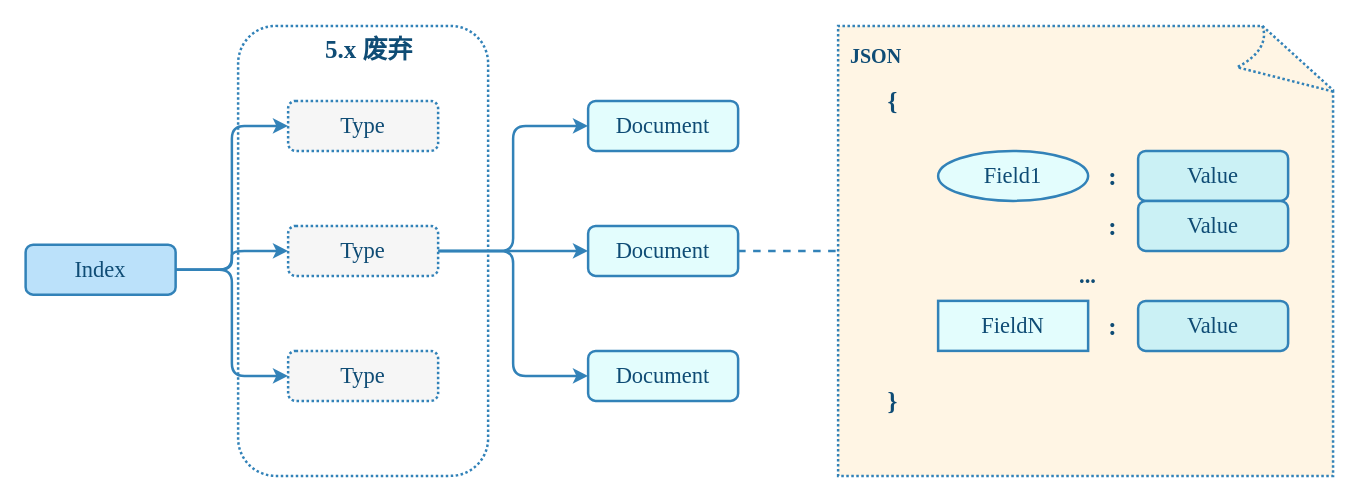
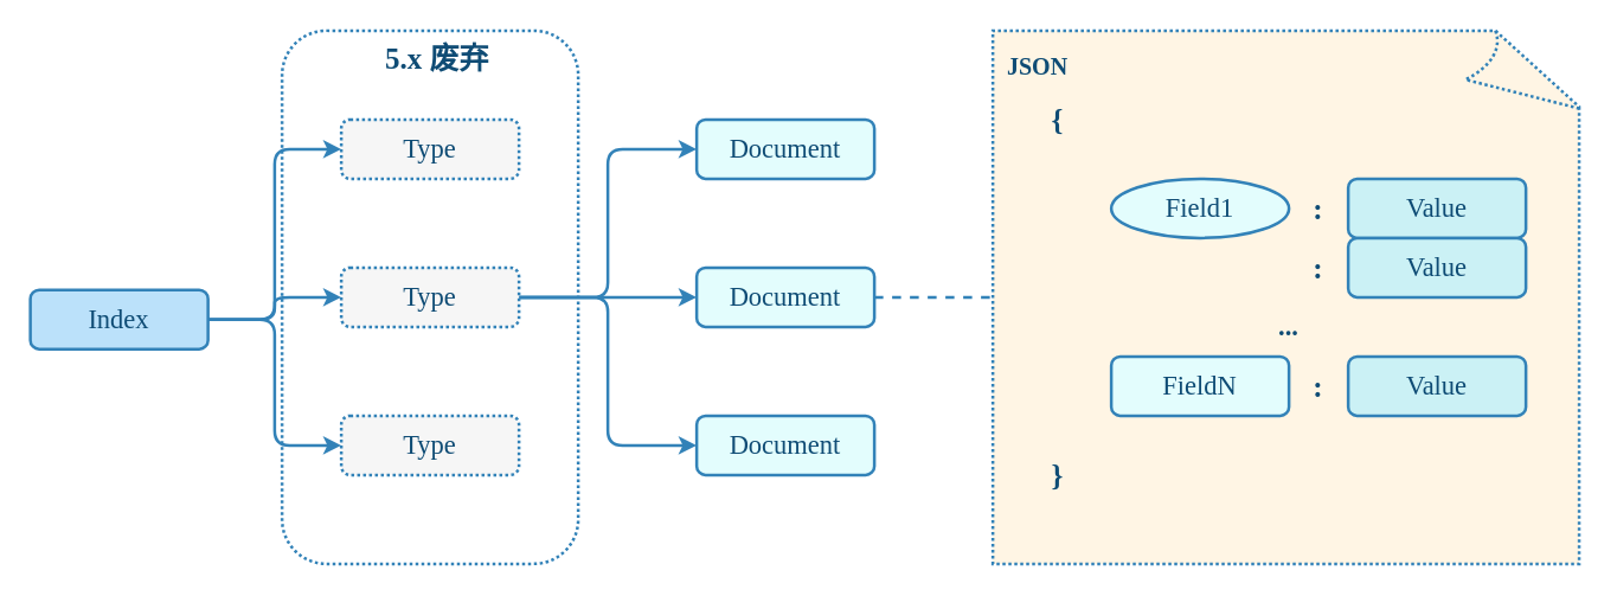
  <mxCell id="0" />
  <mxCell id="1" parent="0" />
  <mxCell id="2" value="5.x 废弃" style="rounded=1;whiteSpace=wrap;html=1;strokeColor=#3282B8;fillColor=none;fontFamily=Comic Sans MS;fontStyle=1;container=0;fontColor=#0F4C75;shadow=0;fontSize=20;strokeWidth=2;dashed=1;dashPattern=1 1;align=center;verticalAlign=top;spacingLeft=10;" parent="1" vertex="1"><mxGeometry x="190" y="20" width="200" height="360" as="geometry" /></mxCell>
  <mxCell id="3" style="edgeStyle=orthogonalEdgeStyle;shape=connector;rounded=1;orthogonalLoop=1;jettySize=auto;html=1;labelBackgroundColor=default;strokeColor=#3282B8;strokeWidth=2;align=center;verticalAlign=middle;fontFamily=Comic Sans MS;fontSize=18;fontColor=#0F4C75;endArrow=classic;" parent="1" source="6" target="11" edge="1"><mxGeometry relative="1" as="geometry" /></mxCell>
  <mxCell id="4" style="edgeStyle=orthogonalEdgeStyle;shape=connector;rounded=1;orthogonalLoop=1;jettySize=auto;html=1;entryX=0;entryY=0.5;entryDx=0;entryDy=0;labelBackgroundColor=default;strokeColor=#3282B8;strokeWidth=2;align=center;verticalAlign=middle;fontFamily=Comic Sans MS;fontSize=18;fontColor=#0F4C75;endArrow=classic;" parent="1" source="6" target="13" edge="1"><mxGeometry relative="1" as="geometry" /></mxCell>
  <mxCell id="5" style="edgeStyle=orthogonalEdgeStyle;shape=connector;rounded=1;orthogonalLoop=1;jettySize=auto;html=1;entryX=0;entryY=0.5;entryDx=0;entryDy=0;labelBackgroundColor=default;strokeColor=#3282B8;strokeWidth=2;align=center;verticalAlign=middle;fontFamily=Comic Sans MS;fontSize=18;fontColor=#0F4C75;endArrow=classic;" parent="1" source="6" target="12" edge="1"><mxGeometry relative="1" as="geometry" /></mxCell>
  <mxCell id="6" value="Index" style="rounded=1;whiteSpace=wrap;html=1;shadow=0;strokeColor=#3282B8;strokeWidth=2;align=center;verticalAlign=middle;fontFamily=Comic Sans MS;fontSize=18;fontColor=#0F4C75;fillColor=#BBE1FA;" parent="1" vertex="1"><mxGeometry x="20" y="195" width="120" height="40" as="geometry" /></mxCell>
  <mxCell id="7" value="Document" style="rounded=1;whiteSpace=wrap;html=1;shadow=0;strokeColor=#3282B8;strokeWidth=2;align=center;verticalAlign=middle;spacing=20;fontFamily=Comic Sans MS;fontSize=18;fontColor=#0F4C75;fillColor=#E3FDFD;" parent="1" vertex="1"><mxGeometry x="470" y="80" width="120" height="40" as="geometry" /></mxCell>
  <mxCell id="8" style="edgeStyle=orthogonalEdgeStyle;shape=connector;rounded=1;orthogonalLoop=1;jettySize=auto;html=1;entryX=0;entryY=0.5;entryDx=0;entryDy=0;labelBackgroundColor=default;strokeColor=#3282B8;strokeWidth=2;align=center;verticalAlign=middle;fontFamily=Comic Sans MS;fontSize=18;fontColor=#0F4C75;endArrow=classic;" parent="1" source="11" target="7" edge="1"><mxGeometry relative="1" as="geometry" /></mxCell>
  <mxCell id="9" style="edgeStyle=orthogonalEdgeStyle;shape=connector;rounded=1;orthogonalLoop=1;jettySize=auto;html=1;entryX=0;entryY=0.5;entryDx=0;entryDy=0;labelBackgroundColor=default;strokeColor=#3282B8;strokeWidth=2;align=center;verticalAlign=middle;fontFamily=Comic Sans MS;fontSize=18;fontColor=#0F4C75;endArrow=classic;" parent="1" source="11" target="16" edge="1"><mxGeometry relative="1" as="geometry" /></mxCell>
  <mxCell id="10" style="edgeStyle=orthogonalEdgeStyle;shape=connector;rounded=1;orthogonalLoop=1;jettySize=auto;html=1;entryX=0;entryY=0.5;entryDx=0;entryDy=0;labelBackgroundColor=default;strokeColor=#3282B8;strokeWidth=2;align=center;verticalAlign=middle;fontFamily=Comic Sans MS;fontSize=18;fontColor=#0F4C75;endArrow=classic;" parent="1" source="11" target="15" edge="1"><mxGeometry relative="1" as="geometry" /></mxCell>
  <mxCell id="11" value="Type" style="rounded=1;whiteSpace=wrap;html=1;shadow=0;strokeColor=#3282B8;strokeWidth=2;align=center;verticalAlign=middle;fontFamily=Comic Sans MS;fontSize=18;fontColor=#0F4C75;fillColor=#F6F6F6;dashed=1;dashPattern=1 1;" parent="1" vertex="1"><mxGeometry x="230" y="180" width="120" height="40" as="geometry" /></mxCell>
  <mxCell id="12" value="Type" style="rounded=1;whiteSpace=wrap;html=1;shadow=0;strokeColor=#3282B8;strokeWidth=2;align=center;verticalAlign=middle;fontFamily=Comic Sans MS;fontSize=18;fontColor=#0F4C75;fillColor=#F6F6F6;dashed=1;dashPattern=1 1;" parent="1" vertex="1"><mxGeometry x="230" y="280" width="120" height="40" as="geometry" /></mxCell>
  <mxCell id="13" value="Type" style="rounded=1;whiteSpace=wrap;html=1;shadow=0;strokeColor=#3282B8;strokeWidth=2;align=center;verticalAlign=middle;fontFamily=Comic Sans MS;fontSize=18;fontColor=#0F4C75;fillColor=#F6F6F6;dashed=1;dashPattern=1 1;" parent="1" vertex="1"><mxGeometry x="230" y="80" width="120" height="40" as="geometry" /></mxCell>
  <mxCell id="14" style="edgeStyle=orthogonalEdgeStyle;shape=connector;rounded=1;orthogonalLoop=1;jettySize=auto;html=1;labelBackgroundColor=default;strokeColor=#3282B8;strokeWidth=2;align=center;verticalAlign=middle;fontFamily=Comic Sans MS;fontSize=18;fontColor=#0F4C75;endArrow=none;endFill=0;dashed=1;" parent="1" source="15" target="17" edge="1"><mxGeometry relative="1" as="geometry" /></mxCell>
  <mxCell id="15" value="Document" style="rounded=1;whiteSpace=wrap;html=1;shadow=0;strokeColor=#3282B8;strokeWidth=2;align=center;verticalAlign=middle;spacing=20;fontFamily=Comic Sans MS;fontSize=18;fontColor=#0F4C75;fillColor=#E3FDFD;" parent="1" vertex="1"><mxGeometry x="470" y="180" width="120" height="40" as="geometry" /></mxCell>
  <mxCell id="16" value="Document" style="rounded=1;whiteSpace=wrap;html=1;shadow=0;strokeColor=#3282B8;strokeWidth=2;align=center;verticalAlign=middle;spacing=20;fontFamily=Comic Sans MS;fontSize=18;fontColor=#0F4C75;fillColor=#E3FDFD;" parent="1" vertex="1"><mxGeometry x="470" y="280" width="120" height="40" as="geometry" /></mxCell>
  <mxCell id="17" value="JSON" style="whiteSpace=wrap;html=1;shape=mxgraph.basic.document;rounded=1;shadow=0;dashed=1;dashPattern=1 1;strokeColor=#3282B8;strokeWidth=2;align=left;verticalAlign=top;spacing=10;fontFamily=Comic Sans MS;fontSize=16;fontColor=#0F4C75;fillColor=#FFF5E4;fontStyle=1;spacingTop=0;" parent="1" vertex="1"><mxGeometry x="670" y="20" width="400" height="360" as="geometry" /></mxCell>
  <mxCell id="18" value="{" style="rounded=1;whiteSpace=wrap;html=1;shadow=0;strokeColor=none;strokeWidth=2;align=left;verticalAlign=middle;spacing=0;fontFamily=Comic Sans MS;fontSize=20;fontColor=#0F4C75;fillColor=none;fontStyle=1;" parent="1" vertex="1"><mxGeometry x="710" y="60" width="80" height="40" as="geometry" /></mxCell>
  <mxCell id="19" value="}" style="rounded=1;whiteSpace=wrap;html=1;shadow=0;strokeColor=none;strokeWidth=2;align=left;verticalAlign=middle;spacing=0;fontFamily=Comic Sans MS;fontSize=20;fontColor=#0F4C75;fillColor=none;fontStyle=1;" parent="1" vertex="1"><mxGeometry x="710" y="300" width="80" height="40" as="geometry" /></mxCell>
  <mxCell id="20" value="Field1" style="ellipse;whiteSpace=wrap;html=1;shadow=0;strokeColor=#3282B8;strokeWidth=2;align=center;verticalAlign=middle;spacing=20;fontFamily=Comic Sans MS;fontSize=18;fontColor=#0F4C75;fillColor=#E3FDFD;fontStyle=0;" parent="1" vertex="1"><mxGeometry x="750" y="120" width="120" height="40" as="geometry" /></mxCell>
  <mxCell id="21" value="..." style="rounded=1;whiteSpace=wrap;html=1;shadow=0;strokeColor=none;strokeWidth=2;align=center;verticalAlign=middle;spacing=20;fontFamily=Comic Sans MS;fontSize=18;fontColor=#0F4C75;fillColor=none;fontStyle=1" parent="1" vertex="1"><mxGeometry x="750" y="200" width="240" height="40" as="geometry" /></mxCell>
- <mxCell id="22" value="FieldN" style="whiteSpace=wrap;html=1;shadow=0;strokeColor=#3282B8;strokeWidth=2;align=center;verticalAlign=middle;spacing=20;fontFamily=Comic Sans MS;fontSize=18;fontColor=#0F4C75;fillColor=#E3FDFD;fontStyle=0;rounded=0;" parent="1" vertex="1"><mxGeometry x="750" y="240" width="120" height="40" as="geometry" /></mxCell>
+ <mxCell id="22" value="FieldN" style="rounded=1;whiteSpace=wrap;html=1;shadow=0;strokeColor=#3282B8;strokeWidth=2;align=center;verticalAlign=middle;spacing=20;fontFamily=Comic Sans MS;fontSize=18;fontColor=#0F4C75;fillColor=#E3FDFD;fontStyle=0" parent="1" vertex="1"><mxGeometry x="750" y="240" width="120" height="40" as="geometry" /></mxCell>
  <mxCell id="23" value="Value" style="rounded=1;whiteSpace=wrap;html=1;shadow=0;strokeColor=#3282B8;strokeWidth=2;align=center;verticalAlign=middle;spacing=20;fontFamily=Comic Sans MS;fontSize=18;fontColor=#0F4C75;fillColor=#CBF1F5;fontStyle=0" parent="1" vertex="1"><mxGeometry x="910" y="120" width="120" height="40" as="geometry" /></mxCell>
  <mxCell id="24" value="Value" style="rounded=1;whiteSpace=wrap;html=1;shadow=0;strokeColor=#3282B8;strokeWidth=2;align=center;verticalAlign=middle;spacing=20;fontFamily=Comic Sans MS;fontSize=18;fontColor=#0F4C75;fillColor=#CBF1F5;fontStyle=0" parent="1" vertex="1"><mxGeometry x="910" y="160" width="120" height="40" as="geometry" /></mxCell>
  <mxCell id="25" value="Value" style="rounded=1;whiteSpace=wrap;html=1;shadow=0;strokeColor=#3282B8;strokeWidth=2;align=center;verticalAlign=middle;spacing=20;fontFamily=Comic Sans MS;fontSize=18;fontColor=#0F4C75;fillColor=#CBF1F5;fontStyle=0" parent="1" vertex="1"><mxGeometry x="910" y="240" width="120" height="40" as="geometry" /></mxCell>
  <mxCell id="26" value=":" style="rounded=1;whiteSpace=wrap;html=1;shadow=0;strokeColor=none;strokeWidth=2;align=center;verticalAlign=middle;spacing=0;fontFamily=Comic Sans MS;fontSize=20;fontColor=#0F4C75;fillColor=none;fontStyle=1;" parent="1" vertex="1"><mxGeometry x="870" y="120" width="40" height="40" as="geometry" /></mxCell>
  <mxCell id="27" value=":" style="rounded=1;whiteSpace=wrap;html=1;shadow=0;strokeColor=none;strokeWidth=2;align=center;verticalAlign=middle;spacing=0;fontFamily=Comic Sans MS;fontSize=20;fontColor=#0F4C75;fillColor=none;fontStyle=1;" parent="1" vertex="1"><mxGeometry x="870" y="160" width="40" height="40" as="geometry" /></mxCell>
  <mxCell id="28" value=":" style="rounded=1;whiteSpace=wrap;html=1;shadow=0;strokeColor=none;strokeWidth=2;align=center;verticalAlign=middle;spacing=0;fontFamily=Comic Sans MS;fontSize=20;fontColor=#0F4C75;fillColor=none;fontStyle=1;" parent="1" vertex="1"><mxGeometry x="870" y="240" width="40" height="40" as="geometry" /></mxCell>
